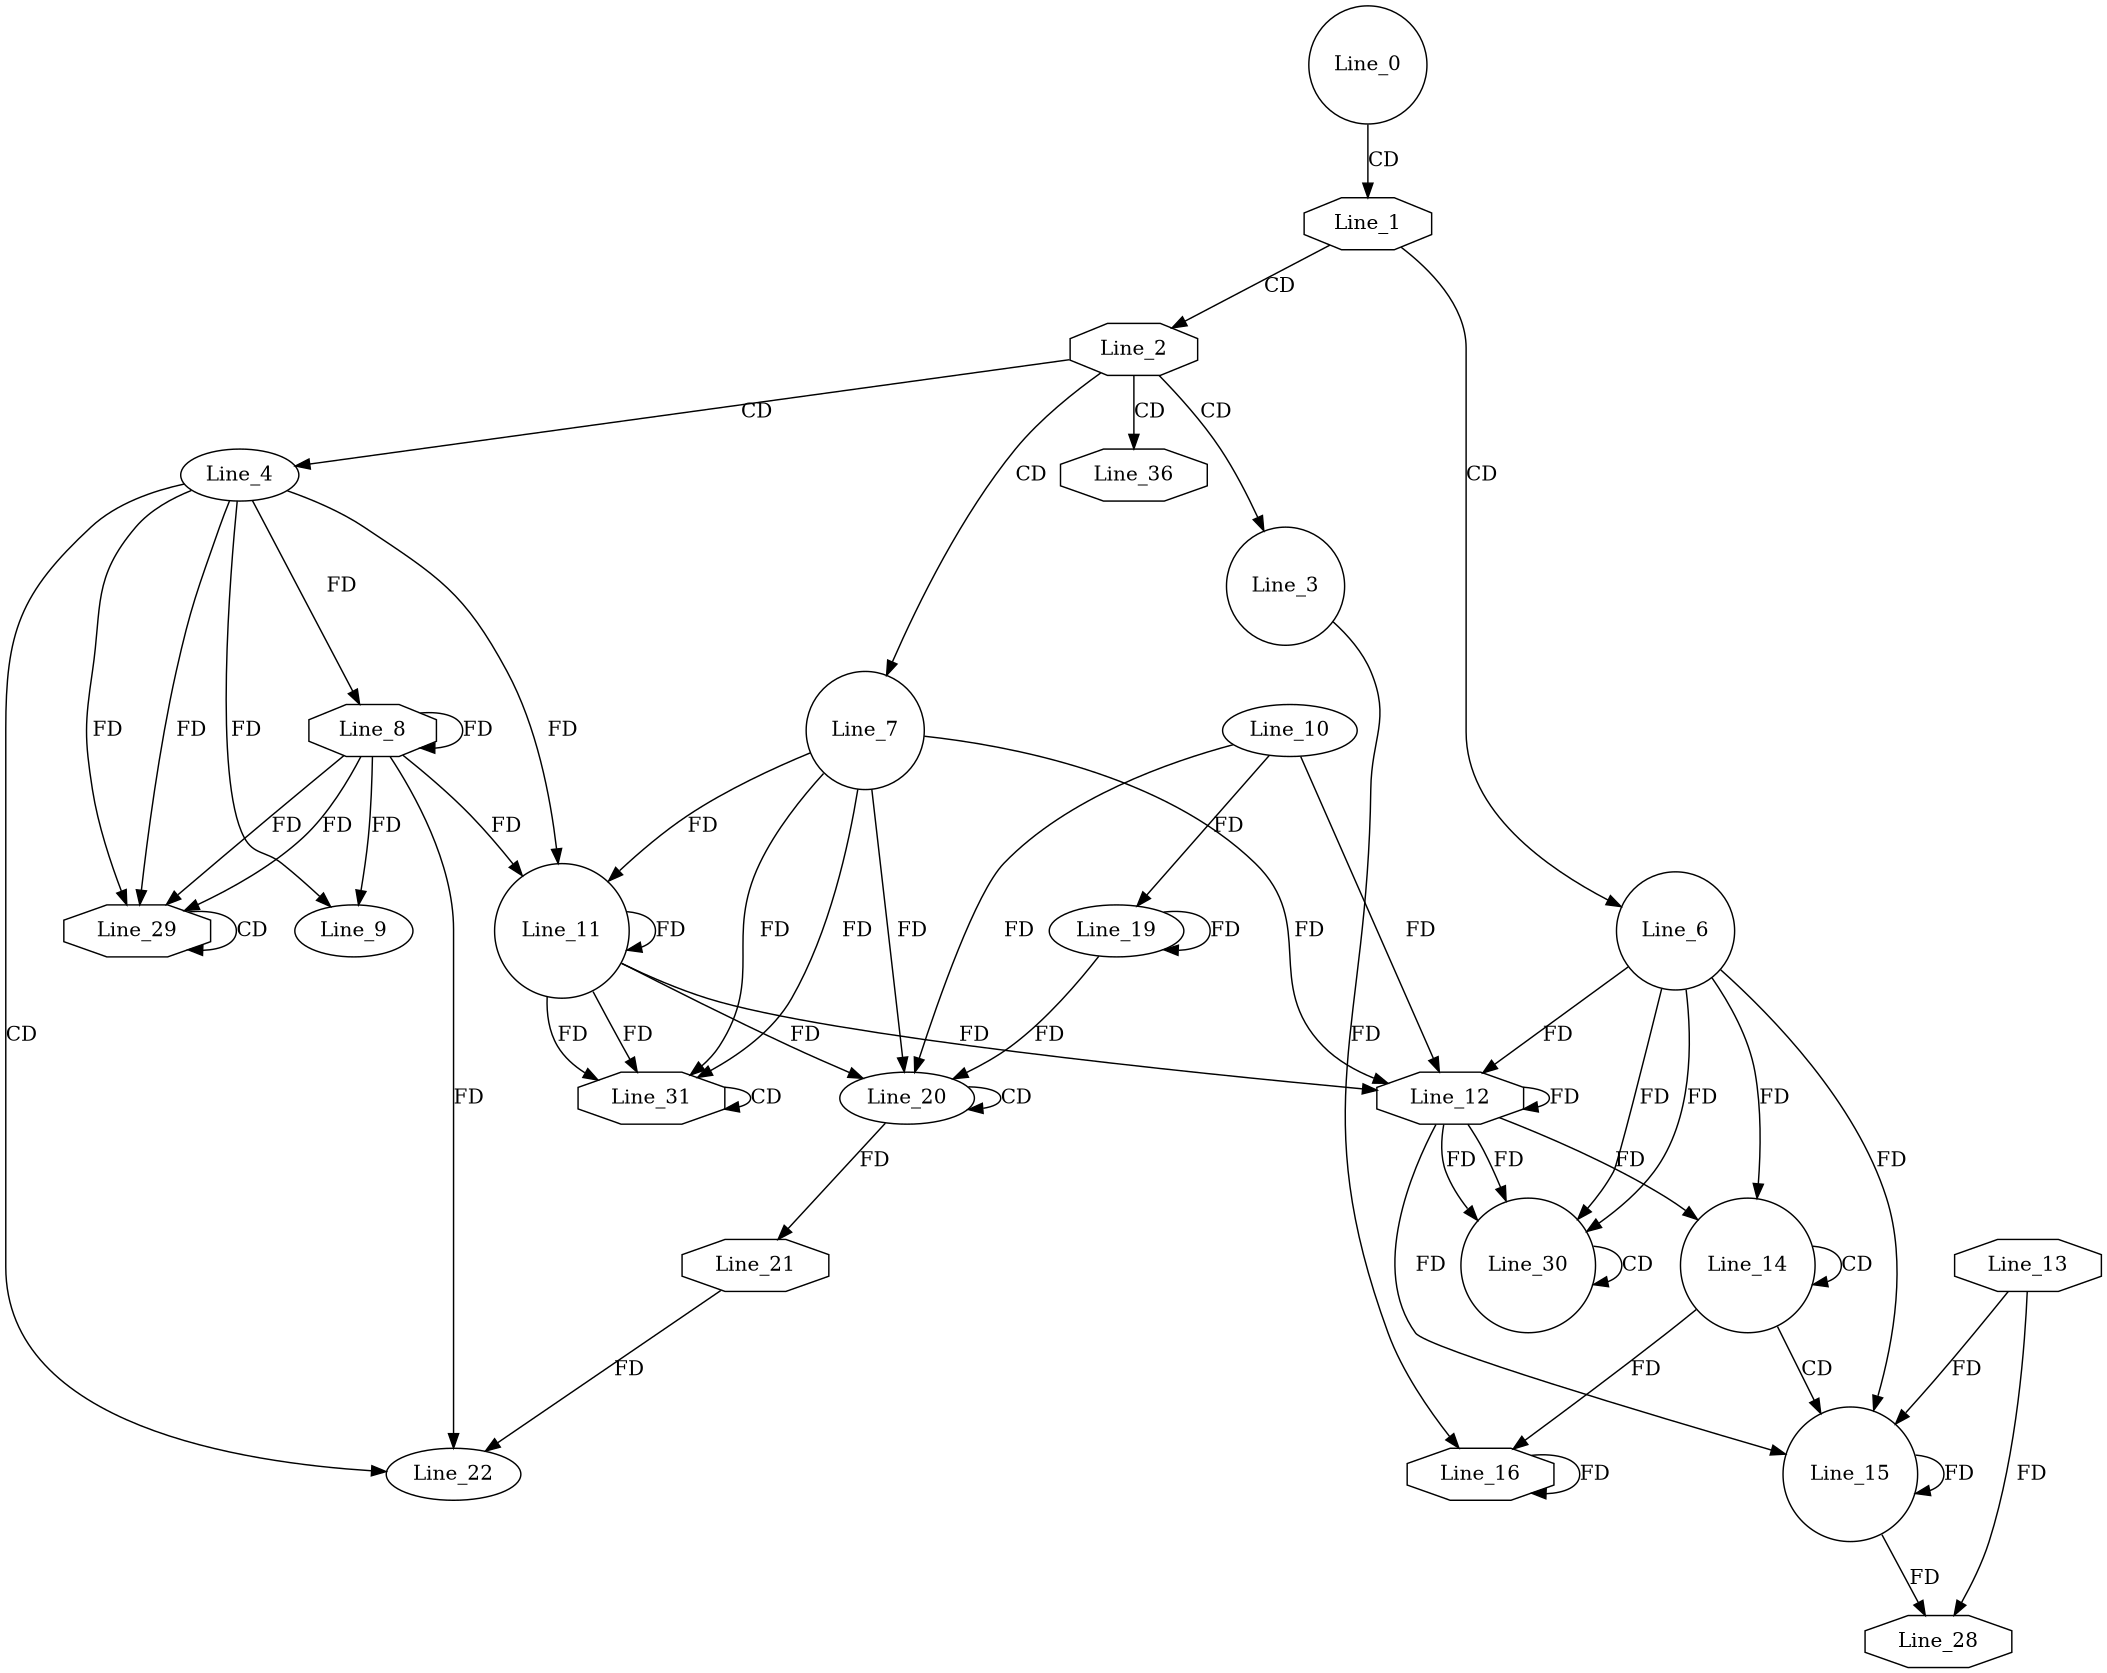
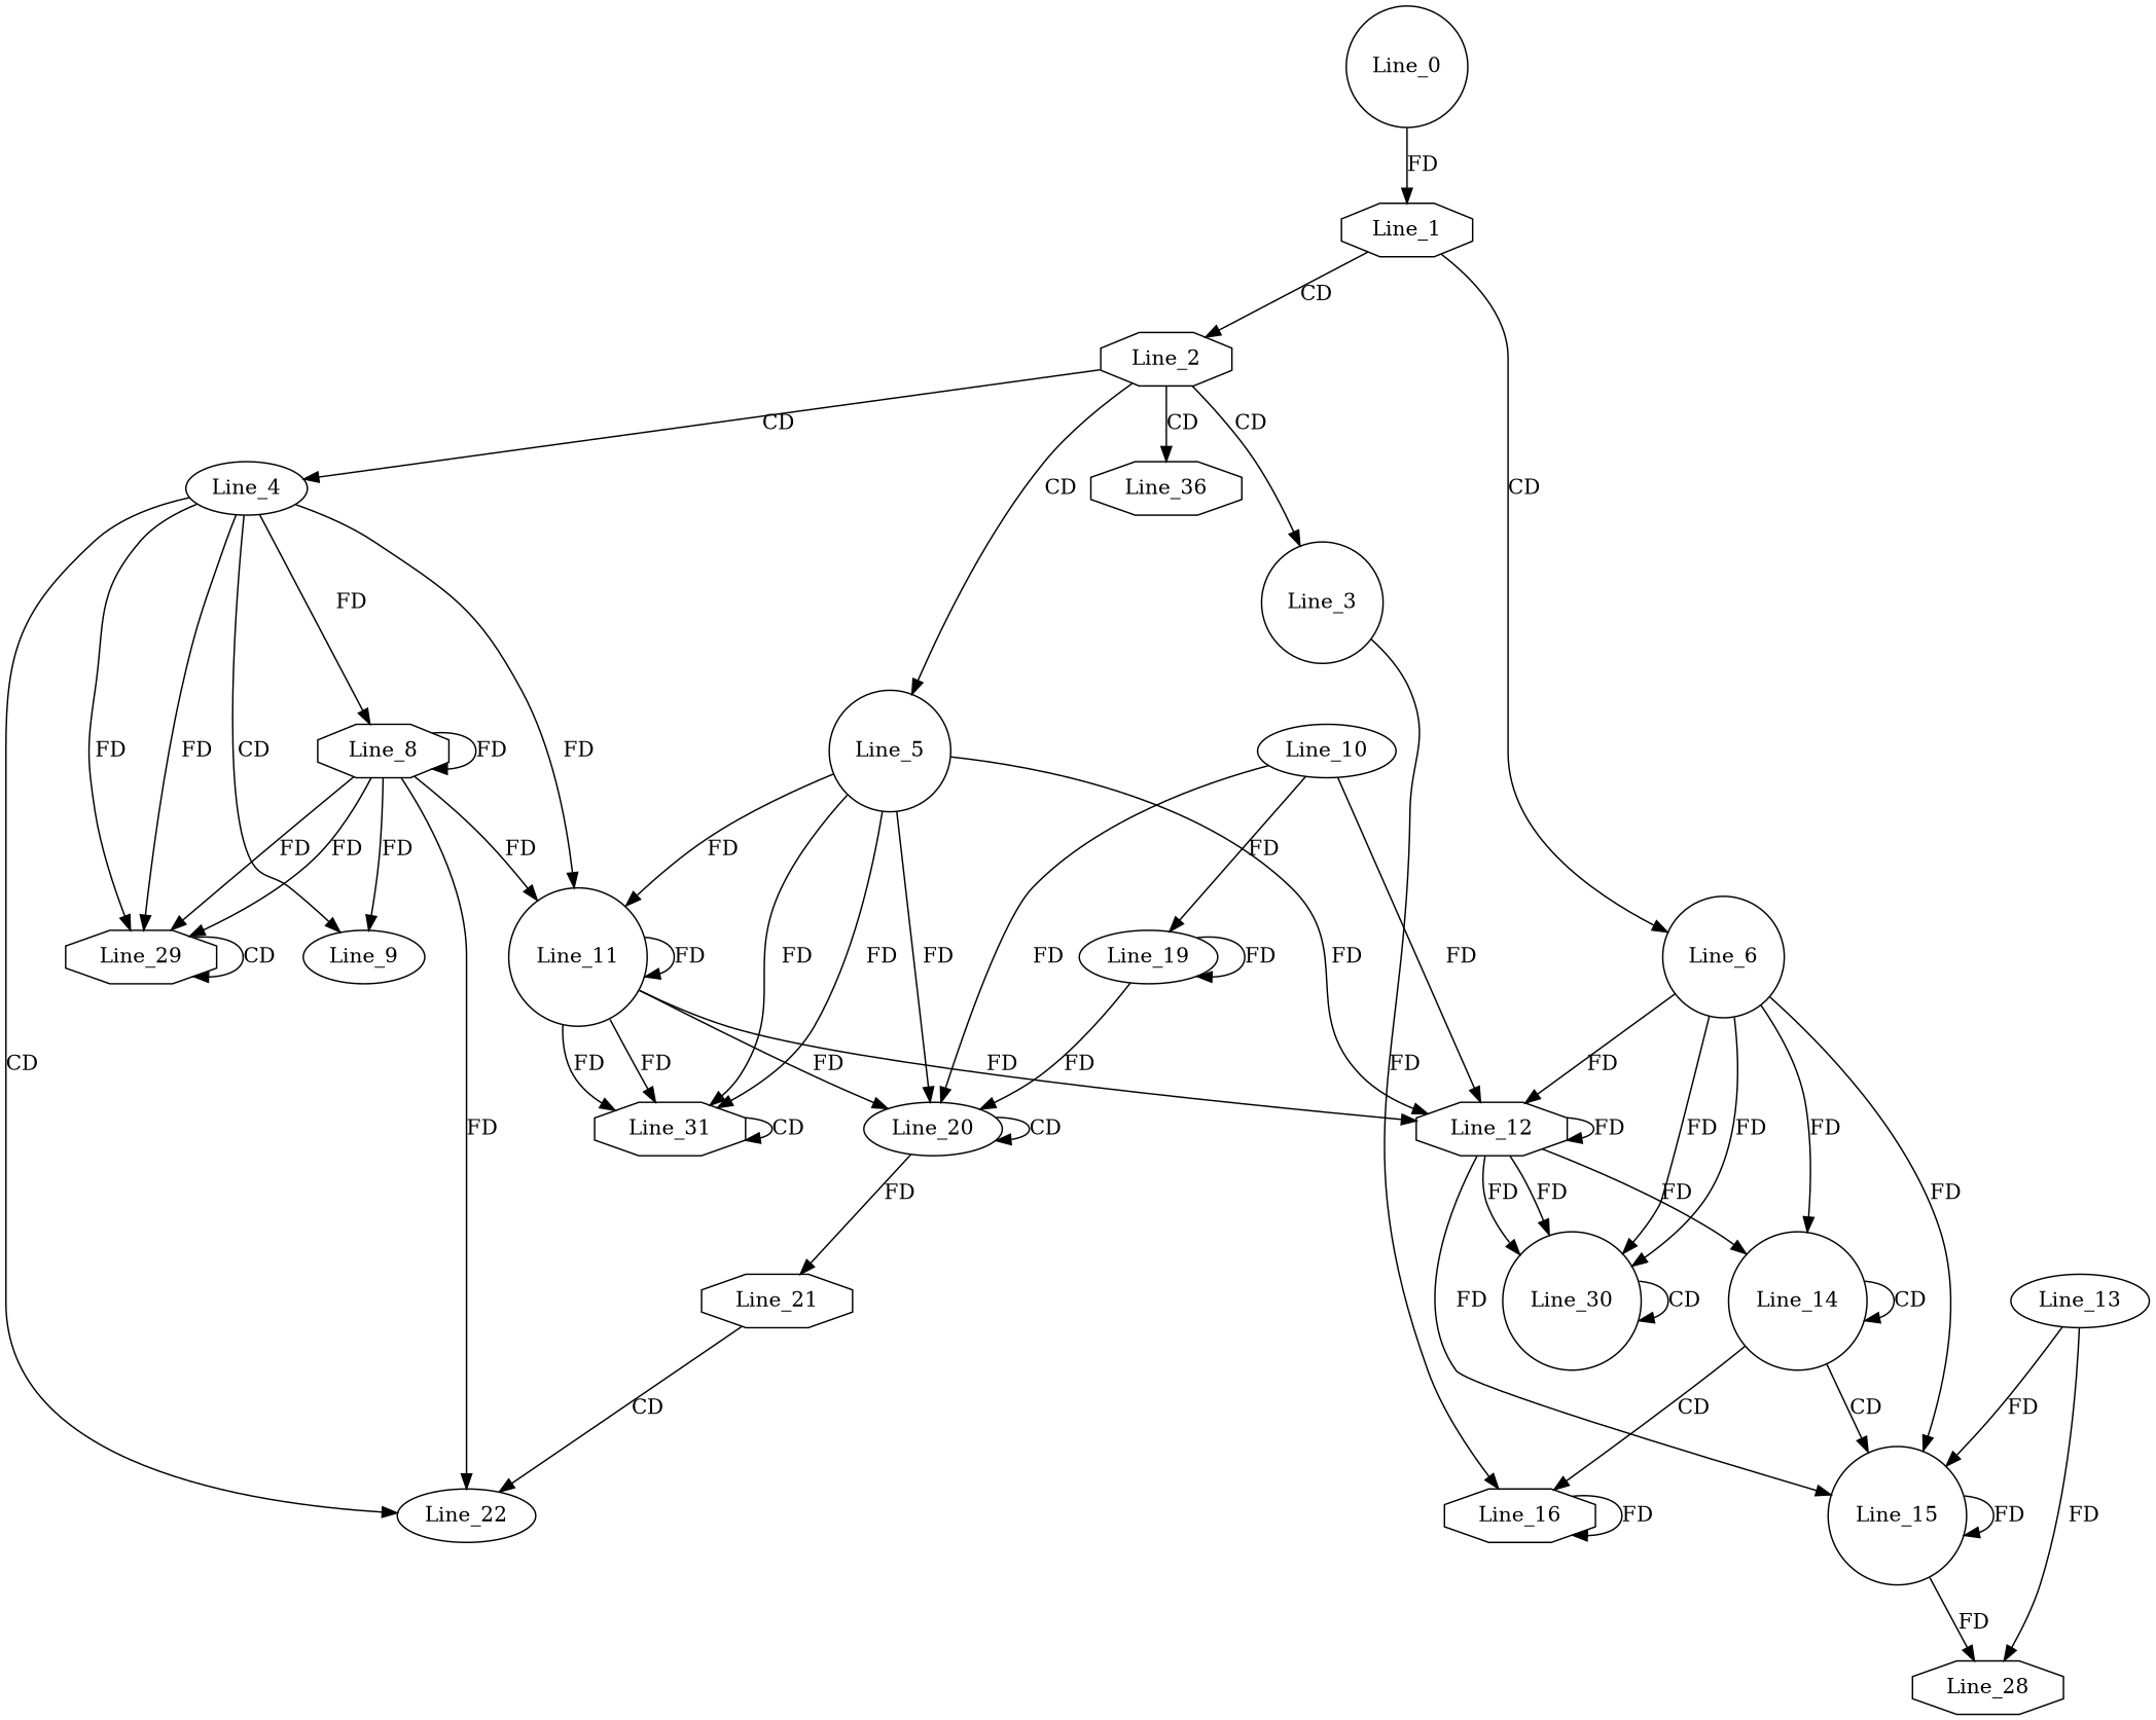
  digraph {
    node [shape=octagon]
    Line_0 [shape=circle]
    Line_1
    Line_2
    Line_6 [shape=circle]
    Line_3 [shape=circle]
    Line_4 [shape=ellipse]
-   Line_5 [shape=circle label=Line_7]
+   Line_5 [shape=circle]
    Line_36
    Line_16
    Line_8
    Line_9 [shape=ellipse]
    Line_11 [shape=circle]
    Line_22 [shape=ellipse]
    Line_29
    Line_12
    Line_20 [shape=ellipse]
    Line_31
    Line_14 [shape=circle]
    Line_15 [shape=circle]
    Line_30 [shape=circle]
    Line_21
    n22 [label=Line_28]
    Line_10 [shape=ellipse]
    Line_19 [shape=ellipse]
-   Line_13
-   Line_0 -> Line_1 [label=CD]
+   Line_13 [shape=ellipse]
+   Line_0 -> Line_1 [label=FD]
    Line_1 -> Line_2 [label=CD]
    Line_1 -> Line_6 [label=CD]
    Line_2 -> Line_3 [label=CD]
    Line_2 -> Line_4 [label=CD]
    Line_2 -> Line_5 [label=CD]
    Line_2 -> Line_36 [label=CD]
    Line_6 -> Line_12 [label=FD]
    Line_6 -> Line_14 [label=FD]
    Line_6 -> Line_15 [label=FD]
    Line_6 -> Line_30 [label=FD]
    Line_6 -> Line_30 [label=FD]
    Line_3 -> Line_16 [label=FD]
    Line_4 -> Line_8 [label=FD]
-   Line_4 -> Line_9 [label=FD]
+   Line_4 -> Line_9 [label=CD]
    Line_4 -> Line_11 [label=FD]
    Line_4 -> Line_22 [label=CD]
    Line_4 -> Line_29 [label=FD]
    Line_4 -> Line_29 [label=FD]
    Line_5 -> Line_11 [label=FD]
    Line_5 -> Line_12 [label=FD]
    Line_5 -> Line_20 [label=FD]
    Line_5 -> Line_31 [label=FD]
    Line_5 -> Line_31 [label=FD]
    Line_16 -> Line_16 [label=FD]
    Line_8 -> Line_8 [label=FD]
    Line_8 -> Line_9 [label=FD]
    Line_8 -> Line_11 [label=FD]
    Line_8 -> Line_22 [label=FD]
    Line_8 -> Line_29 [label=FD]
    Line_8 -> Line_29 [label=FD]
    Line_11 -> Line_11 [label=FD]
    Line_11 -> Line_12 [label=FD]
    Line_11 -> Line_20 [label=FD]
    Line_11 -> Line_31 [label=FD]
    Line_11 -> Line_31 [label=FD]
    Line_29 -> Line_29 [label=CD]
    Line_12 -> Line_12 [label=FD]
    Line_12 -> Line_14 [label=FD]
    Line_12 -> Line_15 [label=FD]
    Line_12 -> Line_30 [label=FD]
    Line_12 -> Line_30 [label=FD]
    Line_20 -> Line_20 [label=CD]
    Line_20 -> Line_21 [label=FD]
    Line_31 -> Line_31 [label=CD]
-   Line_14 -> Line_16 [label=FD]
+   Line_14 -> Line_16 [label=CD]
    Line_14 -> Line_14 [label=CD]
    Line_14 -> Line_15 [label=CD]
    Line_15 -> Line_15 [label=FD]
    Line_15 -> n22 [label=FD]
    Line_30 -> Line_30 [label=CD]
-   Line_21 -> Line_22 [label=FD]
+   Line_21 -> Line_22 [label=CD]
    Line_10 -> Line_12 [label=FD]
    Line_10 -> Line_20 [label=FD]
    Line_10 -> Line_19 [label=FD]
    Line_19 -> Line_20 [label=FD]
    Line_19 -> Line_19 [label=FD]
    Line_13 -> Line_15 [label=FD]
    Line_13 -> n22 [label=FD]
  }
